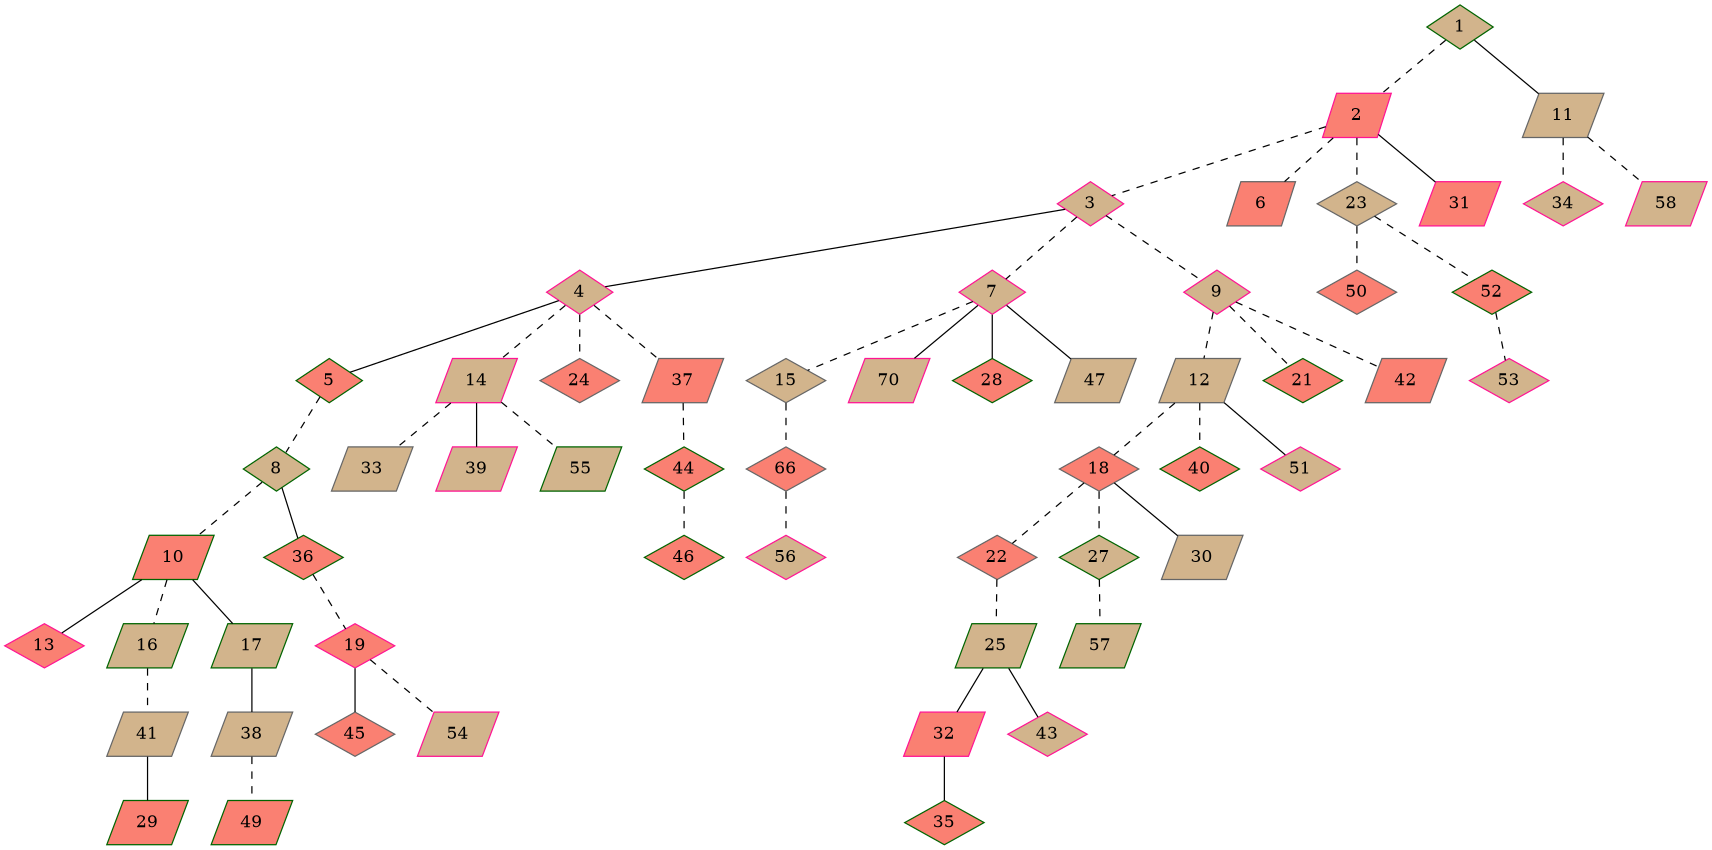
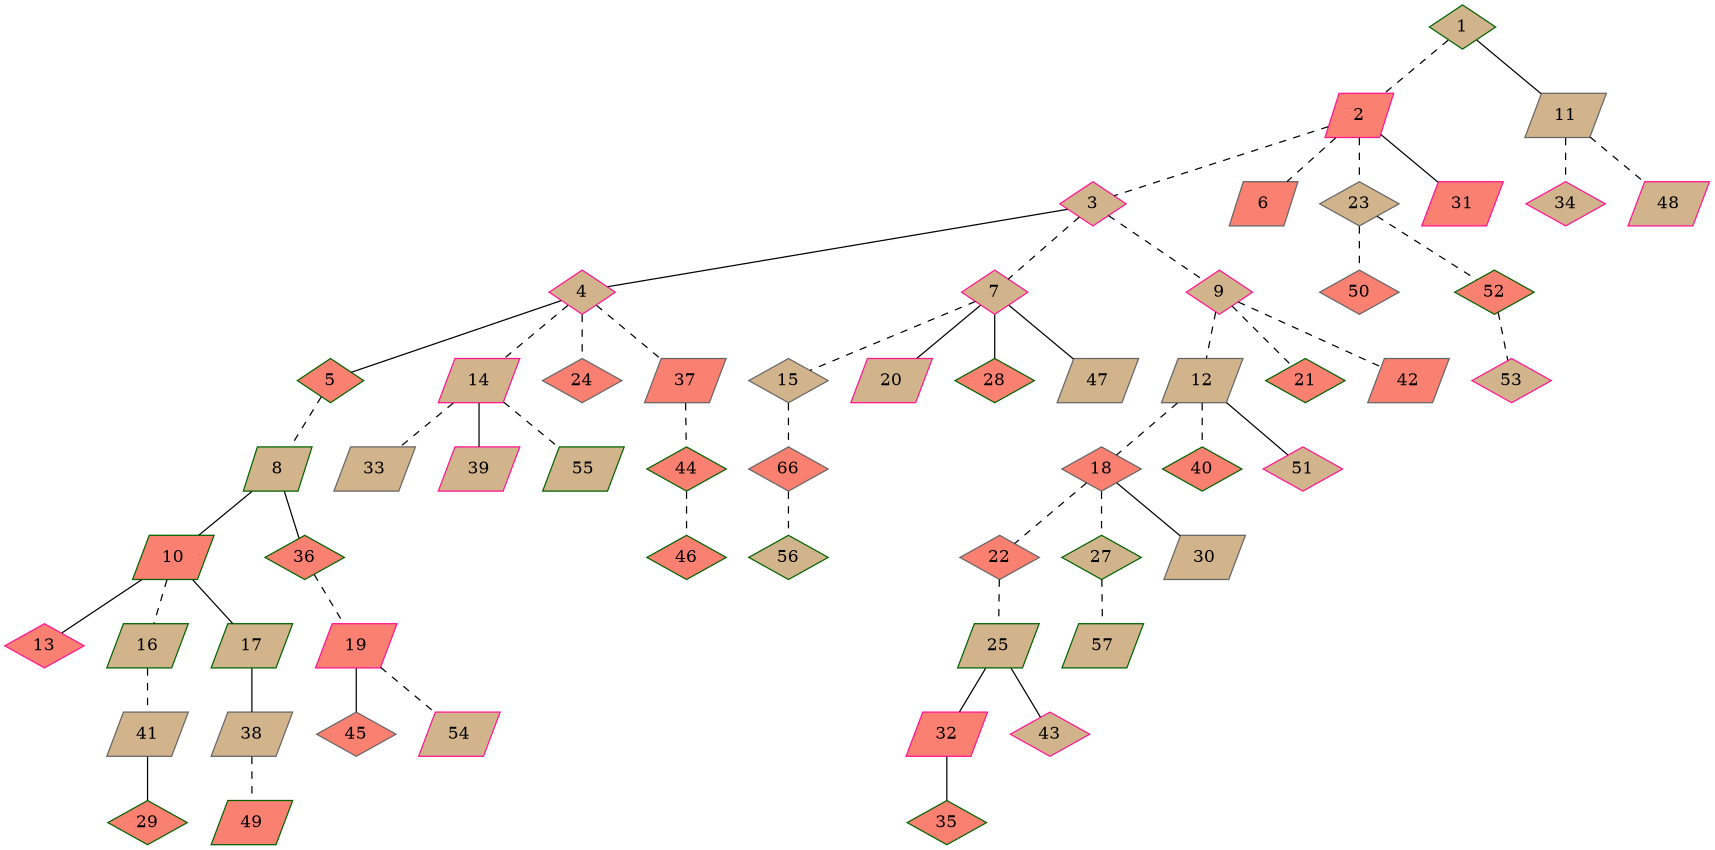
  graph {
    node [color=darkgreen fillcolor=tan shape=diamond style=filled]
    edge [style=dashed]
    2 [color=deeppink fillcolor=salmon shape=parallelogram]
    1
    11 [color=gray40 shape=parallelogram]
    3 [color=deeppink]
    6 [color=gray40 fillcolor=salmon shape=parallelogram]
    23 [color=gray40]
    31 [color=deeppink fillcolor=salmon shape=parallelogram]
    34 [color=deeppink]
-   48 [color=deeppink shape=parallelogram label=58]
+   48 [color=deeppink shape=parallelogram]
    4 [color=deeppink]
    7 [color=deeppink]
    9 [color=deeppink]
    50 [color=gray40 fillcolor=salmon]
    52 [fillcolor=salmon]
    5 [fillcolor=salmon]
    14 [color=deeppink shape=parallelogram]
    24 [color=gray40 fillcolor=salmon]
    37 [color=gray40 fillcolor=salmon shape=parallelogram]
    15 [color=gray40]
-   20 [color=deeppink shape=parallelogram label=70]
+   20 [color=deeppink shape=parallelogram]
    28 [fillcolor=salmon]
    47 [color=gray40 shape=parallelogram]
    12 [color=gray40 shape=parallelogram]
    21 [fillcolor=salmon]
    42 [color=gray40 fillcolor=salmon shape=parallelogram]
-   8
+   8 [shape=parallelogram]
    33 [color=gray40 shape=parallelogram]
    39 [color=deeppink shape=parallelogram]
    55 [shape=parallelogram]
    44 [fillcolor=salmon]
    10 [fillcolor=salmon shape=parallelogram]
    36 [fillcolor=salmon]
    n33 [color=gray40 fillcolor=salmon label=66]
    13 [color=deeppink fillcolor=salmon]
    16 [shape=parallelogram]
    17 [shape=parallelogram]
-   19 [color=deeppink fillcolor=salmon]
+   19 [color=deeppink fillcolor=salmon shape=parallelogram]
    18 [color=gray40 fillcolor=salmon]
    40 [fillcolor=salmon]
    51 [color=deeppink]
    41 [color=gray40 shape=parallelogram]
    38 [color=gray40 shape=parallelogram]
    22 [color=gray40 fillcolor=salmon]
    27
    30 [color=gray40 shape=parallelogram]
-   29 [fillcolor=salmon shape=parallelogram]
-   56 [color=deeppink]
+   29 [fillcolor=salmon]
+   56
    45 [color=gray40 fillcolor=salmon]
    54 [color=deeppink shape=parallelogram]
    49 [fillcolor=salmon shape=parallelogram]
    25 [shape=parallelogram]
    57 [shape=parallelogram]
    32 [color=deeppink fillcolor=salmon shape=parallelogram]
    43 [color=deeppink]
    53 [color=deeppink]
    35 [fillcolor=salmon]
    46 [fillcolor=salmon]
    2 -- 3
    2 -- 6
    2 -- 23
    2 -- 31 [style=solid]
    1 -- 2
    1 -- 11 [style=solid]
    11 -- 34
    11 -- 48
    3 -- 4 [style=solid]
    3 -- 7
    3 -- 9
    23 -- 50
    23 -- 52
    4 -- 5 [style=solid]
    4 -- 14
    4 -- 24
    4 -- 37
    7 -- 15
    7 -- 20 [style=solid]
    7 -- 28 [style=solid]
    7 -- 47 [style=solid]
    9 -- 12
    9 -- 21
    9 -- 42
    52 -- 53
    5 -- 8
    14 -- 33
    14 -- 39 [style=solid]
    14 -- 55
    37 -- 44
    15 -- n33
    12 -- 18
    12 -- 40
    12 -- 51 [style=solid]
-   8 -- 10
+   8 -- 10 [style=solid]
    8 -- 36 [style=solid]
    44 -- 46
    10 -- 13 [style=solid]
    10 -- 16
    10 -- 17 [style=solid]
    36 -- 19
    n33 -- 56
    16 -- 41
    17 -- 38 [style=solid]
    19 -- 45 [style=solid]
    19 -- 54
    18 -- 22
    18 -- 27
    18 -- 30 [style=solid]
    41 -- 29 [style=solid]
    38 -- 49
    22 -- 25
    27 -- 57
    25 -- 32 [style=solid]
    25 -- 43 [style=solid]
    32 -- 35 [style=solid]
  }
